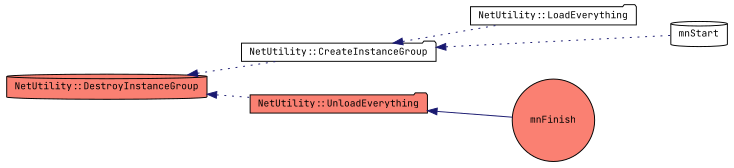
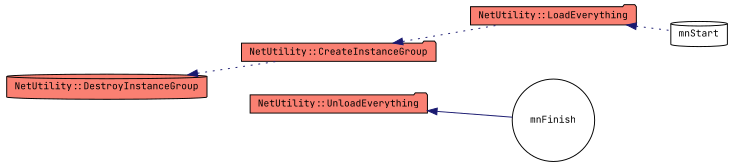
  digraph {
    fontname="JetBrains Mono"
    rankdir=LR
    node [color=black fillcolor=salmon fontname="JetBrains Mono" fontsize=10 shape=folder style=filled]
    edge [color=midnightblue dir=back fontname="JetBrains Mono" fontsize=10 labelfontname=FreeSans labelfontsize=10 style=dotted]
    n1 [fontcolor=black height=0.2 label="NetUtility::DestroyInstanceGroup" shape=cylinder width=0.4]
-   n2 [fillcolor=white height=0.2 label="NetUtility::CreateInstanceGroup" width=0.4]
+   n2 [height=0.2 label="NetUtility::CreateInstanceGroup" width=0.4]
    n3 [height=0.2 label="NetUtility::UnloadEverything" width=0.4]
-   n4 [fillcolor=white height=0.2 label="NetUtility::LoadEverything" width=0.4]
-   n5 [height=0.2 label=mnFinish shape=circle width=0.4]
+   n4 [height=0.2 label="NetUtility::LoadEverything" width=0.4]
+   n5 [fillcolor=white height=0.2 label=mnFinish shape=circle width=0.4]
    n6 [fillcolor=white height=0.2 label=mnStart shape=cylinder width=0.4]
    n1 -> n2
-   n1 -> n3
    n2 -> n4
    n3 -> n5 [style=solid]
-   n2 -> n6
+   n4 -> n6
  }
